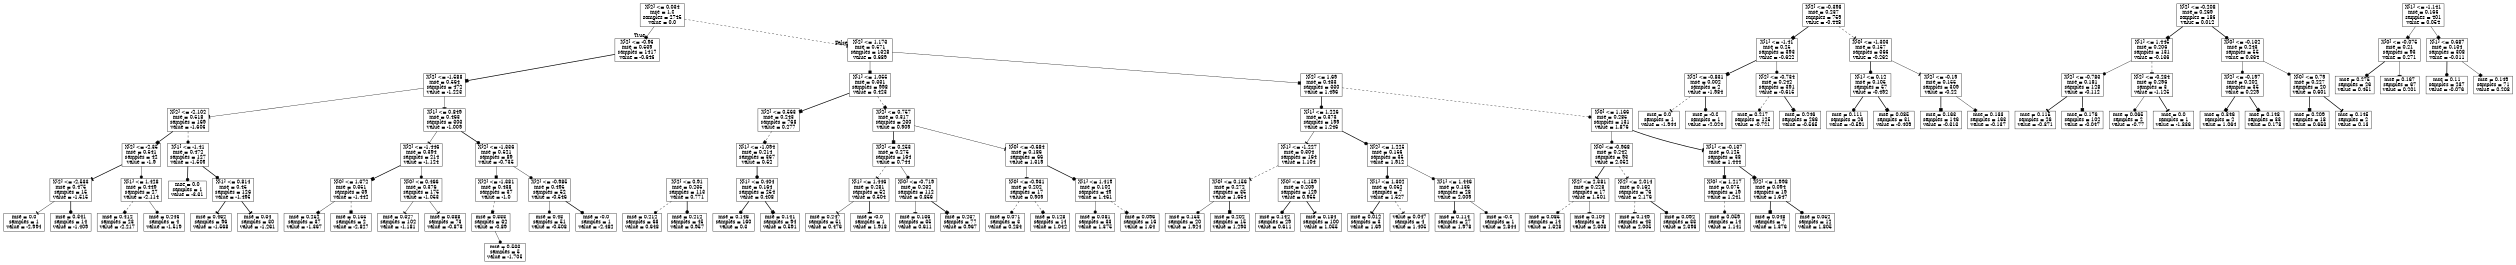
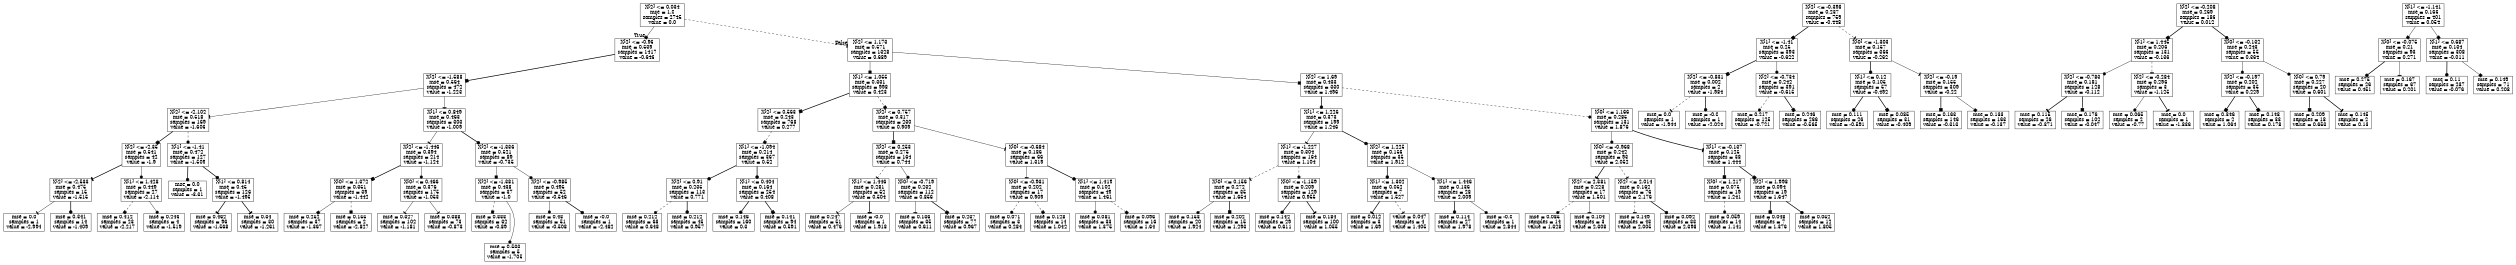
  digraph {
    node [shape=box]
    edge [arrowhead=dot style=bold]
    n1 [label="X[2] <= 0.034\nmse = 1.0\nsamples = 2745\nvalue = 0.0"]
    n2 [label="X[2] <= -0.96\nmse = 0.539\nsamples = 1417\nvalue = -0.646"]
    n3 [label="X[2] <= 1.173\nmse = 0.571\nsamples = 1328\nvalue = 0.689"]
    n4 [label="X[2] <= -1.588\nmse = 0.564\nsamples = 472\nvalue = -1.223"]
    n5 [label="X[1] <= 1.055\nmse = 0.331\nsamples = 998\nvalue = 0.423"]
    n6 [label="X[2] <= 1.69\nmse = 0.433\nsamples = 330\nvalue = 1.496"]
    n7 [label="X[2] <= -2.102\nmse = 0.518\nsamples = 169\nvalue = -1.606"]
    n8 [label="X[1] <= 0.849\nmse = 0.463\nsamples = 303\nvalue = -1.009"]
    n9 [label="X[2] <= -2.35\nmse = 0.541\nsamples = 42\nvalue = -1.9"]
    n10 [label="X[1] <= -1.41\nmse = 0.472\nsamples = 127\nvalue = -1.509"]
    n11 [label="X[2] <= -1.446\nmse = 0.394\nsamples = 214\nvalue = -1.124"]
    n12 [label="X[2] <= -1.336\nmse = 0.521\nsamples = 89\nvalue = -0.735"]
    n13 [label="X[2] <= -2.533\nmse = 0.475\nsamples = 15\nvalue = -1.515"]
    n14 [label="X[1] <= 1.428\nmse = 0.449\nsamples = 27\nvalue = -2.114"]
    n15 [label="mse = 0.0\nsamples = 1\nvalue = -3.31"]
    n16 [label="X[1] <= 0.814\nmse = 0.45\nsamples = 126\nvalue = -1.495"]
    n17 [label="mse = 0.0\nsamples = 1\nvalue = -2.994"]
    n18 [label="mse = 0.341\nsamples = 14\nvalue = -1.409"]
    n19 [label="mse = 0.412\nsamples = 23\nvalue = -2.217"]
    n20 [label="mse = 0.246\nsamples = 4\nvalue = -1.519"]
    n21 [label="mse = 0.462\nsamples = 96\nvalue = -1.568"]
    n22 [label="mse = 0.34\nsamples = 30\nvalue = -1.261"]
    n23 [label="X[0] <= 1.372\nmse = 0.351\nsamples = 39\nvalue = -1.442"]
    n24 [label="X[0] <= 0.466\nmse = 0.376\nsamples = 175\nvalue = -1.053"]
    n25 [label="X[2] <= -1.381\nmse = 0.438\nsamples = 37\nvalue = -1.0"]
    n26 [label="X[2] <= -0.985\nmse = 0.495\nsamples = 52\nvalue = -0.546"]
    n27 [label="mse = 0.252\nsamples = 37\nvalue = -1.367"]
    n28 [label="mse = 0.155\nsamples = 2\nvalue = -2.827"]
    n29 [label="mse = 0.327\nsamples = 102\nvalue = -1.181"]
    n30 [label="mse = 0.388\nsamples = 73\nvalue = -0.873"]
    n31 [label="mse = 0.333\nsamples = 32\nvalue = -0.89"]
    n32 [label="mse = 0.533\nsamples = 5\nvalue = -1.705"]
    n33 [label="mse = 0.43\nsamples = 51\nvalue = -0.508"]
    n34 [label="mse = -0.0\nsamples = 1\nvalue = -2.482"]
    n35 [label="X[2] <= -0.398\nmse = 0.237\nsamples = 759\nvalue = -0.448"]
    n36 [label="X[1] <= -1.41\nmse = 0.25\nsamples = 393\nvalue = -0.622"]
    n37 [label="X[0] <= -1.303\nmse = 0.157\nsamples = 366\nvalue = -0.262"]
    n38 [label="X[2] <= -0.208\nmse = 0.269\nsamples = 186\nvalue = 0.012"]
    n39 [label="X[1] <= 1.445\nmse = 0.206\nsamples = 131\nvalue = -0.136"]
    n40 [label="X[0] <= -0.132\nmse = 0.243\nsamples = 55\nvalue = 0.364"]
    n41 [label="X[2] <= -0.831\nmse = 0.002\nsamples = 2\nvalue = -1.984"]
    n42 [label="X[2] <= -0.734\nmse = 0.242\nsamples = 391\nvalue = -0.615"]
    n43 [label="X[1] <= 0.12\nmse = 0.105\nsamples = 57\nvalue = -0.492"]
    n44 [label="X[2] <= -0.19\nmse = 0.155\nsamples = 309\nvalue = -0.22"]
    n45 [label="mse = 0.0\nsamples = 1\nvalue = -1.944"]
    n46 [label="mse = -0.0\nsamples = 1\nvalue = -2.024"]
    n47 [label="mse = 0.217\nsamples = 125\nvalue = -0.721"]
    n48 [label="mse = 0.246\nsamples = 266\nvalue = -0.565"]
    n49 [label="mse = 0.111\nsamples = 26\nvalue = -0.591"]
    n50 [label="mse = 0.085\nsamples = 31\nvalue = -0.409"]
    n51 [label="mse = 0.163\nsamples = 146\nvalue = -0.313"]
    n52 [label="mse = 0.133\nsamples = 163\nvalue = -0.137"]
    n53 [label="X[2] <= -0.783\nmse = 0.181\nsamples = 128\nvalue = -0.112"]
    n54 [label="X[2] <= -0.284\nmse = 0.296\nsamples = 3\nvalue = -1.125"]
    n55 [label="X[2] <= -0.197\nmse = 0.202\nsamples = 35\nvalue = 0.229"]
    n56 [label="X[0] <= 0.79\nmse = 0.227\nsamples = 20\nvalue = 0.601"]
    n57 [label="mse = 0.115\nsamples = 26\nvalue = -0.371"]
    n58 [label="mse = 0.176\nsamples = 102\nvalue = -0.047"]
    n59 [label="mse = 0.065\nsamples = 2\nvalue = -0.77"]
    n60 [label="mse = 0.0\nsamples = 1\nvalue = -1.836"]
    n61 [label="mse = 0.346\nsamples = 2\nvalue = 1.064"]
    n62 [label="mse = 0.148\nsamples = 33\nvalue = 0.178"]
    n63 [label="mse = 0.209\nsamples = 18\nvalue = 0.653"]
    n64 [label="mse = 0.145\nsamples = 2\nvalue = 0.13"]
    n65 [label="X[2] <= 0.563\nmse = 0.243\nsamples = 768\nvalue = 0.277"]
    n66 [label="X[2] <= 0.757\nmse = 0.317\nsamples = 230\nvalue = 0.909"]
    n67 [label="X[1] <= 1.226\nmse = 0.373\nsamples = 199\nvalue = 1.246"]
    n68 [label="X[0] <= 1.166\nmse = 0.285\nsamples = 131\nvalue = 1.876"]
    n69 [label="X[1] <= -1.094\nmse = 0.214\nsamples = 367\nvalue = 0.52"]
    n70 [label="X[2] <= 0.253\nmse = 0.275\nsamples = 164\nvalue = 0.744"]
    n71 [label="X[0] <= -0.684\nmse = 0.186\nsamples = 66\nvalue = 1.319"]
    n72 [label="X[1] <= -1.141\nmse = 0.166\nsamples = 401\nvalue = 0.054"]
    n73 [label="X[0] <= -0.075\nmse = 0.21\nsamples = 93\nvalue = 0.271"]
    n74 [label="X[1] <= 0.687\nmse = 0.134\nsamples = 308\nvalue = -0.011"]
    n75 [label="X[2] <= 0.91\nmse = 0.235\nsamples = 113\nvalue = 0.771"]
    n76 [label="X[1] <= 0.404\nmse = 0.164\nsamples = 254\nvalue = 0.408"]
    n77 [label="mse = 0.275\nsamples = 26\nvalue = 0.451"]
    n78 [label="mse = 0.167\nsamples = 67\nvalue = 0.201"]
    n79 [label="mse = 0.11\nsamples = 237\nvalue = -0.076"]
    n80 [label="mse = 0.149\nsamples = 71\nvalue = 0.208"]
    n81 [label="mse = 0.212\nsamples = 68\nvalue = 0.648"]
    n82 [label="mse = 0.212\nsamples = 45\nvalue = 0.957"]
    n83 [label="mse = 0.146\nsamples = 160\nvalue = 0.3"]
    n84 [label="mse = 0.141\nsamples = 94\nvalue = 0.591"]
    n85 [label="X[1] <= 1.446\nmse = 0.281\nsamples = 52\nvalue = 0.504"]
    n86 [label="X[0] <= -0.719\nmse = 0.232\nsamples = 112\nvalue = 0.856"]
    n87 [label="X[0] <= -0.931\nmse = 0.202\nsamples = 17\nvalue = 0.909"]
    n88 [label="X[1] <= 1.419\nmse = 0.102\nsamples = 49\nvalue = 1.461"]
    n89 [label="mse = 0.247\nsamples = 51\nvalue = 0.476"]
    n90 [label="mse = -0.0\nsamples = 1\nvalue = 1.918"]
    n91 [label="mse = 0.136\nsamples = 35\nvalue = 0.611"]
    n92 [label="mse = 0.237\nsamples = 77\nvalue = 0.967"]
    n93 [label="mse = 0.071\nsamples = 3\nvalue = 0.284"]
    n94 [label="mse = 0.128\nsamples = 14\nvalue = 1.042"]
    n95 [label="mse = 0.081\nsamples = 33\nvalue = 1.375"]
    n96 [label="mse = 0.096\nsamples = 16\nvalue = 1.64"]
    n97 [label="X[1] <= -1.227\nmse = 0.304\nsamples = 164\nvalue = 1.104"]
    n98 [label="X[2] <= 1.225\nmse = 0.156\nsamples = 35\nvalue = 1.912"]
    n99 [label="X[0] <= -0.968\nmse = 0.242\nsamples = 93\nvalue = 2.052"]
    n100 [label="X[1] <= -0.137\nmse = 0.125\nsamples = 38\nvalue = 1.444"]
    n101 [label="X[0] <= 0.156\nmse = 0.272\nsamples = 35\nvalue = 1.654"]
    n102 [label="X[0] <= -1.159\nmse = 0.209\nsamples = 129\nvalue = 0.955"]
    n103 [label="X[1] <= 1.302\nmse = 0.052\nsamples = 7\nvalue = 1.527"]
    n104 [label="X[1] <= 1.446\nmse = 0.136\nsamples = 28\nvalue = 2.009"]
    n105 [label="mse = 0.153\nsamples = 20\nvalue = 1.924"]
    n106 [label="mse = 0.202\nsamples = 15\nvalue = 1.293"]
    n107 [label="mse = 0.142\nsamples = 29\nvalue = 0.611"]
    n108 [label="mse = 0.184\nsamples = 100\nvalue = 1.055"]
    n109 [label="mse = 0.012\nsamples = 3\nvalue = 1.69"]
    n110 [label="value = 0.047\nsamples = 4\nvalue = 1.405"]
    n111 [label="mse = 0.114\nsamples = 27\nvalue = 1.978"]
    n112 [label="mse = -0.0\nsamples = 1\nvalue = 2.844"]
    n113 [label="X[2] <= 2.381\nmse = 0.228\nsamples = 17\nvalue = 1.501"]
    n114 [label="X[2] <= 2.014\nmse = 0.162\nsamples = 76\nvalue = 2.176"]
    n115 [label="X[0] <= 1.217\nmse = 0.075\nsamples = 19\nvalue = 1.241"]
    n116 [label="X[2] <= 1.998\nmse = 0.094\nsamples = 19\nvalue = 1.647"]
    n117 [label="mse = 0.085\nsamples = 14\nvalue = 1.328"]
    n118 [label="mse = 0.104\nsamples = 3\nvalue = 2.308"]
    n119 [label="mse = 0.149\nsamples = 43\nvalue = 2.005"]
    n120 [label="mse = 0.092\nsamples = 33\nvalue = 2.398"]
    n121 [label="mse = 0.059\nsamples = 14\nvalue = 1.141"]
    n122 [label="mse = 0.048\nsamples = 7\nvalue = 1.376"]
    n123 [label="mse = 0.052\nsamples = 12\nvalue = 1.805"]
    n1 -> n2 [arrowhead=box headlabel=True labelangle=45 labeldistance=2.5 style=solid]
    n1 -> n3 [arrowhead=tee headlabel=False labelangle=-45 labeldistance=2.5 style=dashed]
    n2 -> n4 [arrowhead=box]
    n3 -> n5 [arrowhead=box style=solid]
    n3 -> n6 [arrowhead=box style=solid]
    n4 -> n7 [arrowhead=tee style=solid]
    n4 -> n8 [arrowhead=tee style=solid]
    n5 -> n65 [arrowhead=box]
    n5 -> n66 [arrowhead=box style=dashed]
    n6 -> n67
    n6 -> n68 [style=dashed]
    n7 -> n9 [arrowhead=box]
    n7 -> n10 [style=dashed]
    n8 -> n11 [arrowhead=tee style=solid]
    n8 -> n12
    n9 -> n13 [arrowhead=tee]
    n9 -> n14 [style=solid]
    n10 -> n15
    n10 -> n16
    n11 -> n23 [arrowhead=box]
    n11 -> n24 [style=solid]
    n12 -> n25 [arrowhead=box style=solid]
    n12 -> n26 [style=solid]
    n13 -> n17 [arrowhead=tee style=solid]
    n13 -> n18
    n14 -> n19 [arrowhead=box style=dashed]
    n14 -> n20 [style=solid]
    n16 -> n21 [arrowhead=tee]
    n16 -> n22 [arrowhead=tee]
    n23 -> n27 [arrowhead=box style=solid]
    n23 -> n28 [arrowhead=box style=dashed]
    n24 -> n29 [arrowhead=tee style=solid]
    n24 -> n30 [arrowhead=tee style=solid]
    n25 -> n31 [arrowhead=box style=dashed]
-   n31 -> n32 [style=solid]
+   n25 -> n32 [style=solid]
    n26 -> n33 [style=solid]
    n26 -> n34
    n35 -> n36 [arrowhead=box]
    n35 -> n37 [arrowhead=tee style=dashed]
    n36 -> n41 [arrowhead=box]
    n36 -> n42 [style=solid]
    n37 -> n43
    n37 -> n44 [arrowhead=tee style=solid]
    n38 -> n39 [arrowhead=box]
    n38 -> n40
    n39 -> n53 [style=solid]
    n39 -> n54 [arrowhead=tee style=dashed]
    n40 -> n55 [style=solid]
    n40 -> n56 [style=solid]
    n41 -> n45 [arrowhead=tee style=dashed]
    n41 -> n46
    n42 -> n47 [style=dashed]
    n42 -> n48 [arrowhead=box]
    n43 -> n49
    n43 -> n50 [arrowhead=box]
    n44 -> n51 [arrowhead=box]
    n44 -> n52 [arrowhead=box style=solid]
    n53 -> n57 [arrowhead=tee]
    n53 -> n58 [arrowhead=box]
    n54 -> n59 [style=solid]
    n54 -> n60 [arrowhead=tee]
    n55 -> n61 [arrowhead=box]
    n55 -> n62 [arrowhead=box]
    n56 -> n63 [arrowhead=box]
    n56 -> n64 [arrowhead=tee]
    n65 -> n69 [arrowhead=box style=dashed]
    n66 -> n70 [arrowhead=box]
    n66 -> n71 [arrowhead=tee style=solid]
    n67 -> n97 [arrowhead=tee style=solid]
    n67 -> n98
    n68 -> n99 [style=solid]
    n68 -> n100 [arrowhead=tee]
+   n69 -> n75
    n69 -> n76
    n70 -> n85 [arrowhead=tee style=dashed]
    n70 -> n86 [style=solid]
    n71 -> n87 [arrowhead=tee style=solid]
    n71 -> n88
    n72 -> n73 [arrowhead=box style=solid]
    n72 -> n74 [arrowhead=box style=solid]
    n73 -> n77
    n73 -> n78 [arrowhead=tee style=solid]
    n74 -> n79
    n74 -> n80 [arrowhead=box style=solid]
    n75 -> n81 [style=dashed]
    n75 -> n82
    n76 -> n83
    n76 -> n84 [arrowhead=box]
    n85 -> n89 [arrowhead=tee style=solid]
    n85 -> n90 [arrowhead=tee]
    n86 -> n91 [arrowhead=tee style=solid]
    n86 -> n92 [arrowhead=box]
    n87 -> n93 [style=dashed]
    n87 -> n94 [arrowhead=box style=dashed]
    n88 -> n95 [style=solid]
    n88 -> n96 [arrowhead=box style=dashed]
    n97 -> n101 [arrowhead=tee style=dashed]
+   n97 -> n102 [style=dashed]
    n98 -> n103
    n98 -> n104 [style=solid]
    n99 -> n113 [arrowhead=tee]
    n99 -> n114 [arrowhead=tee style=dashed]
    n100 -> n115 [arrowhead=box]
    n100 -> n116 [arrowhead=box]
    n101 -> n105 [style=solid]
    n101 -> n106 [arrowhead=box]
    n102 -> n107
    n102 -> n108 [arrowhead=tee]
    n103 -> n109 [arrowhead=tee]
    n103 -> n110 [arrowhead=tee style=dashed]
    n104 -> n111
    n104 -> n112 [style=solid]
    n113 -> n117 [style=dashed]
    n113 -> n118 [arrowhead=tee style=solid]
    n114 -> n119 [arrowhead=tee style=dashed]
    n114 -> n120
    n115 -> n121 [style=dashed]
    n116 -> n122 [arrowhead=box]
    n116 -> n123
  }
